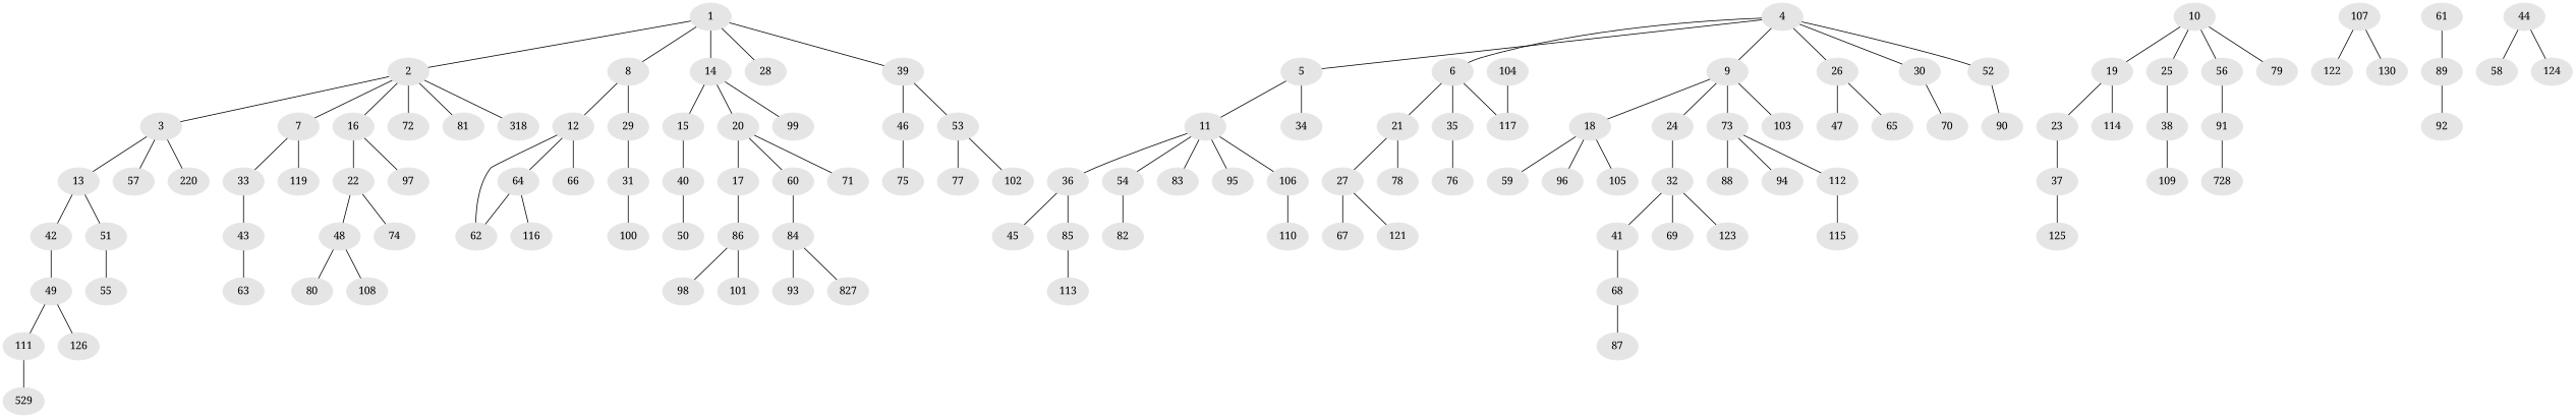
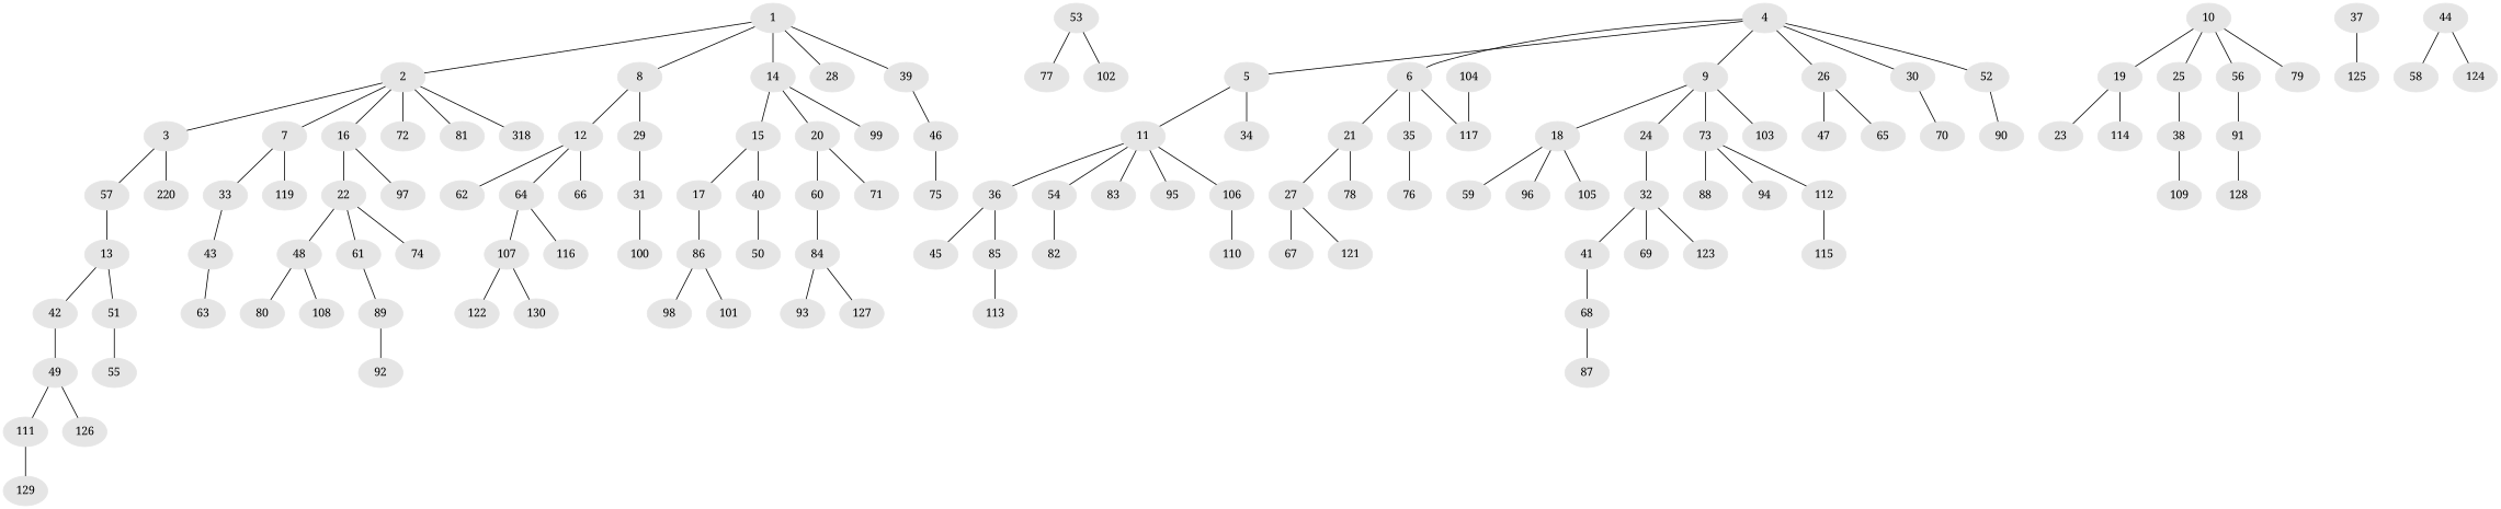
  graph {
    fontname="Noto Serif"
    node [color=gray90 fontname="Noto Serif" style=filled]
    edge [fontname="Noto Serif"]
    1
    2
    8
    14
    28
    39
    3
    7
    16
    72
    81
    n12 [label=318]
    12
    29
    15
    20
    99
    46
    53
    13
    57
    n22 [label=220]
    33
    119
    22
    97
    4
    5
    6
    9
    26
    30
    52
    42
    51
    11
    34
    21
    35
    117
    18
    24
    73
    103
    47
    65
    70
    90
    36
    54
    83
    95
    106
    27
    78
    76
    104
    10
    19
    25
    56
    79
    43
    62
    64
    66
    31
    59
    96
    105
    32
    88
    94
    112
    23
    114
    38
    91
    45
    85
    82
    110
    107
    116
    49
    55
    17
    40
    60
    71
    86
    50
    48
    61
    74
    98
    101
    37
    44
    58
    124
    84
    67
    121
    80
    108
    89
    125
    41
    69
    123
    109
    100
    68
    63
    113
    75
    77
    102
    87
    111
    126
-   129 [label=529]
-   128 [label=728]
+   129
+   128
    93
-   127 [label=827]
+   127
    92
    122
    130
    115
    1 -- 2
    1 -- 8
    1 -- 14
    1 -- 28
    1 -- 39
    2 -- 3
    2 -- 7
    2 -- 16
    2 -- 72
    2 -- 81
    2 -- n12
    8 -- 12
    8 -- 29
    14 -- 15
    14 -- 20
    14 -- 99
    39 -- 46
-   39 -- 53
-   3 -- 13
+   57 -- 13
    3 -- 57
    3 -- n22
    7 -- 33
    7 -- 119
    16 -- 22
    16 -- 97
    12 -- 62
    12 -- 64
    12 -- 66
    29 -- 31
-   20 -- 17
+   15 -- 17
    15 -- 40
    20 -- 60
    20 -- 71
    46 -- 75
    53 -- 77
    53 -- 102
    13 -- 42
    13 -- 51
    33 -- 43
    22 -- 48
+   22 -- 61
    22 -- 74
    4 -- 5
    4 -- 6
    4 -- 9
    4 -- 26
    4 -- 30
    4 -- 52
    5 -- 11
    5 -- 34
    6 -- 21
    6 -- 35
    6 -- 117
    9 -- 18
    9 -- 24
    9 -- 73
    9 -- 103
    26 -- 47
    26 -- 65
    30 -- 70
    52 -- 90
    42 -- 49
    51 -- 55
    11 -- 36
    11 -- 54
    11 -- 83
    11 -- 95
    11 -- 106
    21 -- 27
    21 -- 78
    35 -- 76
    18 -- 59
    18 -- 96
    18 -- 105
    24 -- 32
    73 -- 88
    73 -- 94
    73 -- 112
    36 -- 45
    36 -- 85
    54 -- 82
    106 -- 110
    27 -- 67
    27 -- 121
    104 -- 117
    10 -- 19
    10 -- 25
    10 -- 56
    10 -- 79
    19 -- 23
    19 -- 114
    25 -- 38
    56 -- 91
    43 -- 63
-   64 -- 62
+   64 -- 107
    64 -- 116
    31 -- 100
    32 -- 41
    32 -- 69
    32 -- 123
    112 -- 115
-   23 -- 37
    38 -- 109
    91 -- 128
    85 -- 113
    107 -- 122
    107 -- 130
    49 -- 111
    49 -- 126
    17 -- 86
    40 -- 50
    60 -- 84
    86 -- 98
    86 -- 101
    48 -- 80
    48 -- 108
    61 -- 89
    37 -- 125
    44 -- 58
    44 -- 124
    84 -- 93
    84 -- 127
    89 -- 92
    41 -- 68
    68 -- 87
    111 -- 129
  }
